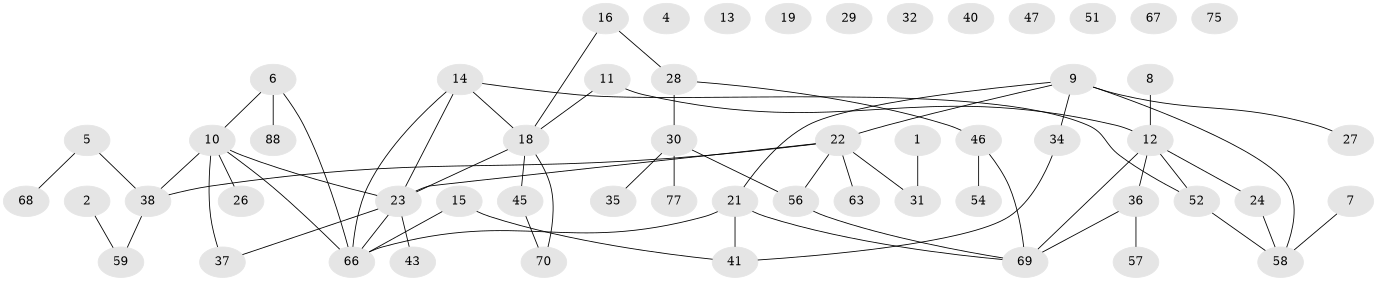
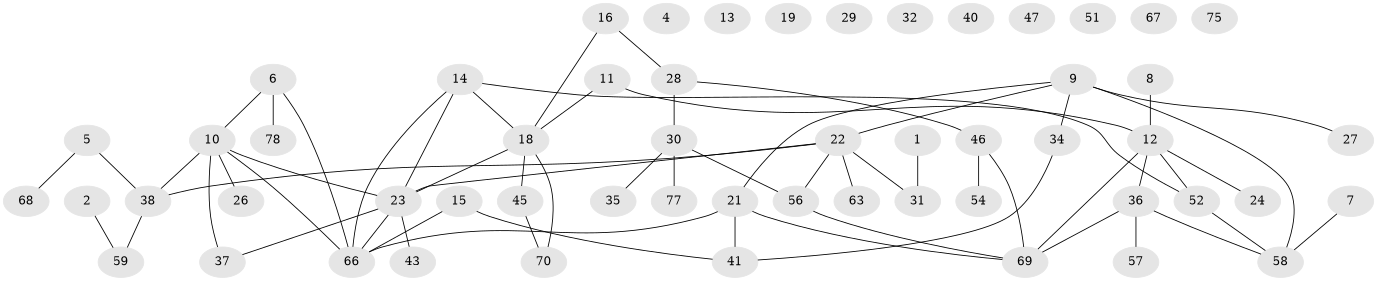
  graph {
    node [color=gray90 style=filled]
    1 [super="+17"]
    31
    2 [super="+3"]
    59
    4
    38 [super="+55"]
    5
    68
    6 [super="+79"]
    10 [super="+20"]
    66 [super="+73"]
-   78 [label=88]
+   78
    23 [super="+81"]
    26 [super="+42"]
    37
    58 [super="+61"]
    7
    12 [super="+64"]
    24 [super="+45"]
    36
    52 [super="+72"]
    69 [super="+80"]
    8
    9 [super="+76"]
    21 [super="+70"]
    22 [super="+48"]
    27
    34 [super="+62"]
    41
    56
    63
    43 [super="+49"]
    11 [super="+39"]
    18 [super="+33"]
    n35 [label=45 super="+44"]
    n36 [label=70]
    57 [super="+74"]
    13
    14 [super="+60"]
    15 [super="+65"]
    16
    28 [super="+53"]
    30 [super="+71"]
    46
    19
    35
    77
    54
    29
    32
    40
    47
    51
    67
    75
    1 -- 31
    2 -- 59
    38 -- 59
    5 -- 38
    5 -- 68
    6 -- 10
    6 -- 66
    6 -- 78
    10 -- 38
    10 -- 66
    10 -- 23
    10 -- 26 [weight=2]
    10 -- 37
    23 -- 66
    23 -- 37
    23 -- 43
    7 -- 58
    12 -- 24
    12 -- 36
    12 -- 52
    12 -- 69
-   24 -- 58
+   36 -- 58
    36 -- 69
    36 -- 57
    52 -- 58
    8 -- 12
    9 -- 58 [weight=2]
    9 -- 21
    9 -- 22
    9 -- 27
    9 -- 34
    21 -- 66
    21 -- 69
    21 -- 41
    22 -- 31
    22 -- 38
    22 -- 23
    22 -- 56
    22 -- 63
    34 -- 41
    56 -- 69
    11 -- 12
    11 -- 18
    18 -- 23
    18 -- n35
    18 -- n36
    n35 -- n36
    14 -- 66
    14 -- 23
    14 -- 52
    14 -- 18
    15 -- 66
    15 -- 41
    16 -- 18
    16 -- 28
    28 -- 30
    28 -- 46
    30 -- 56
    30 -- 35
    30 -- 77
    46 -- 69
    46 -- 54
  }
